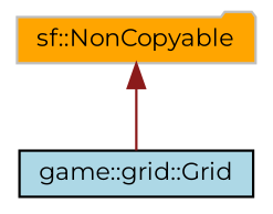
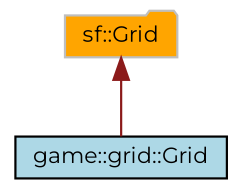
  digraph {
    fontname=Montserrat
    node [fontname=Montserrat fontsize=10 style=filled]
    n1 [color=black fillcolor=lightblue fontcolor=black height=0.2 label="game::grid::Grid" shape=box width=0.4]
-   n2 [color=grey75 fillcolor=orange height=0.2 label="sf::NonCopyable" shape=folder width=0.4]
+   n2 [color=grey75 fillcolor=orange height=0.2 label="sf::Grid" shape=folder width=0.4]
    n2 -> n1 [color=firebrick4 dir=back fontname=Montserrat fontsize=10 labelfontname=Helvetica labelfontsize=10 style=solid]
  }
